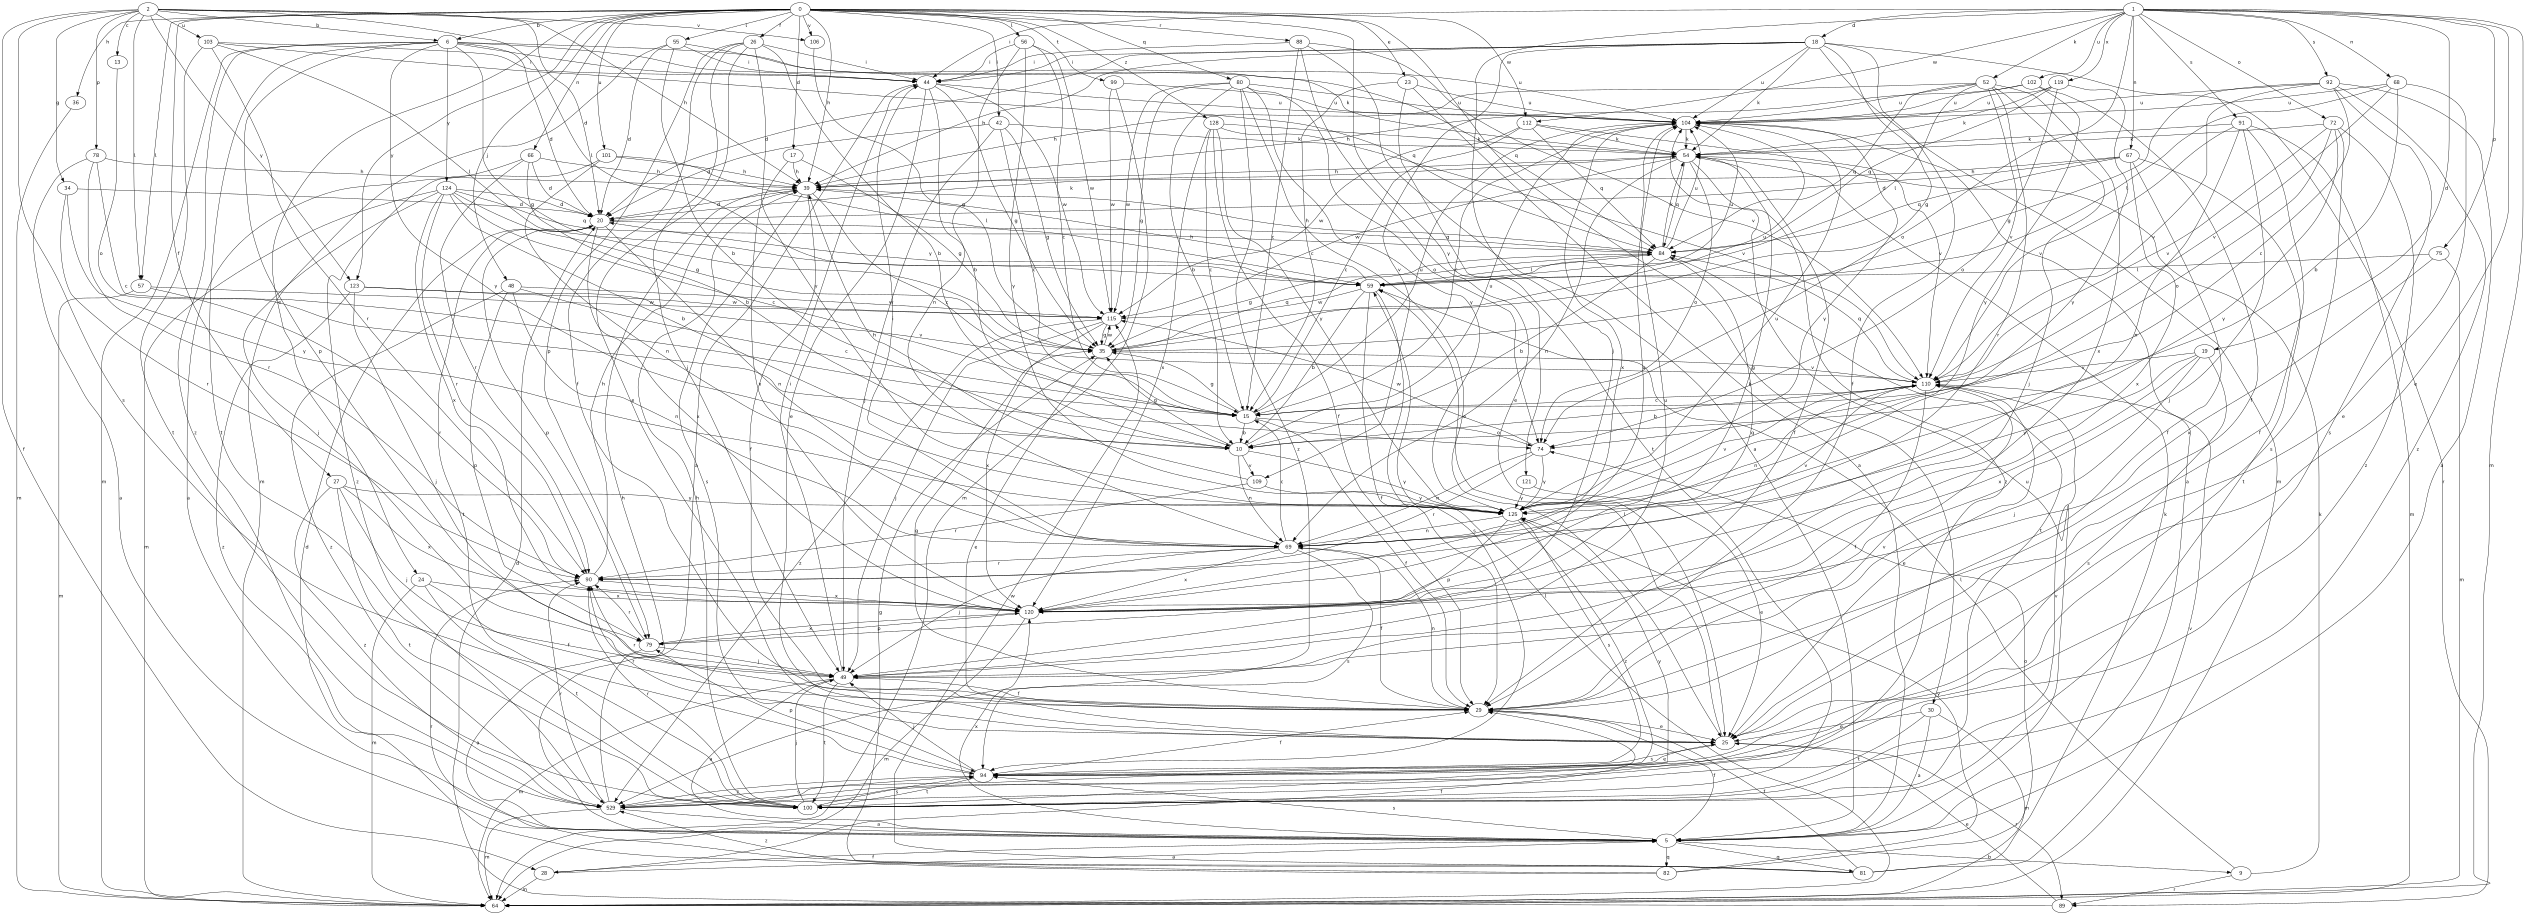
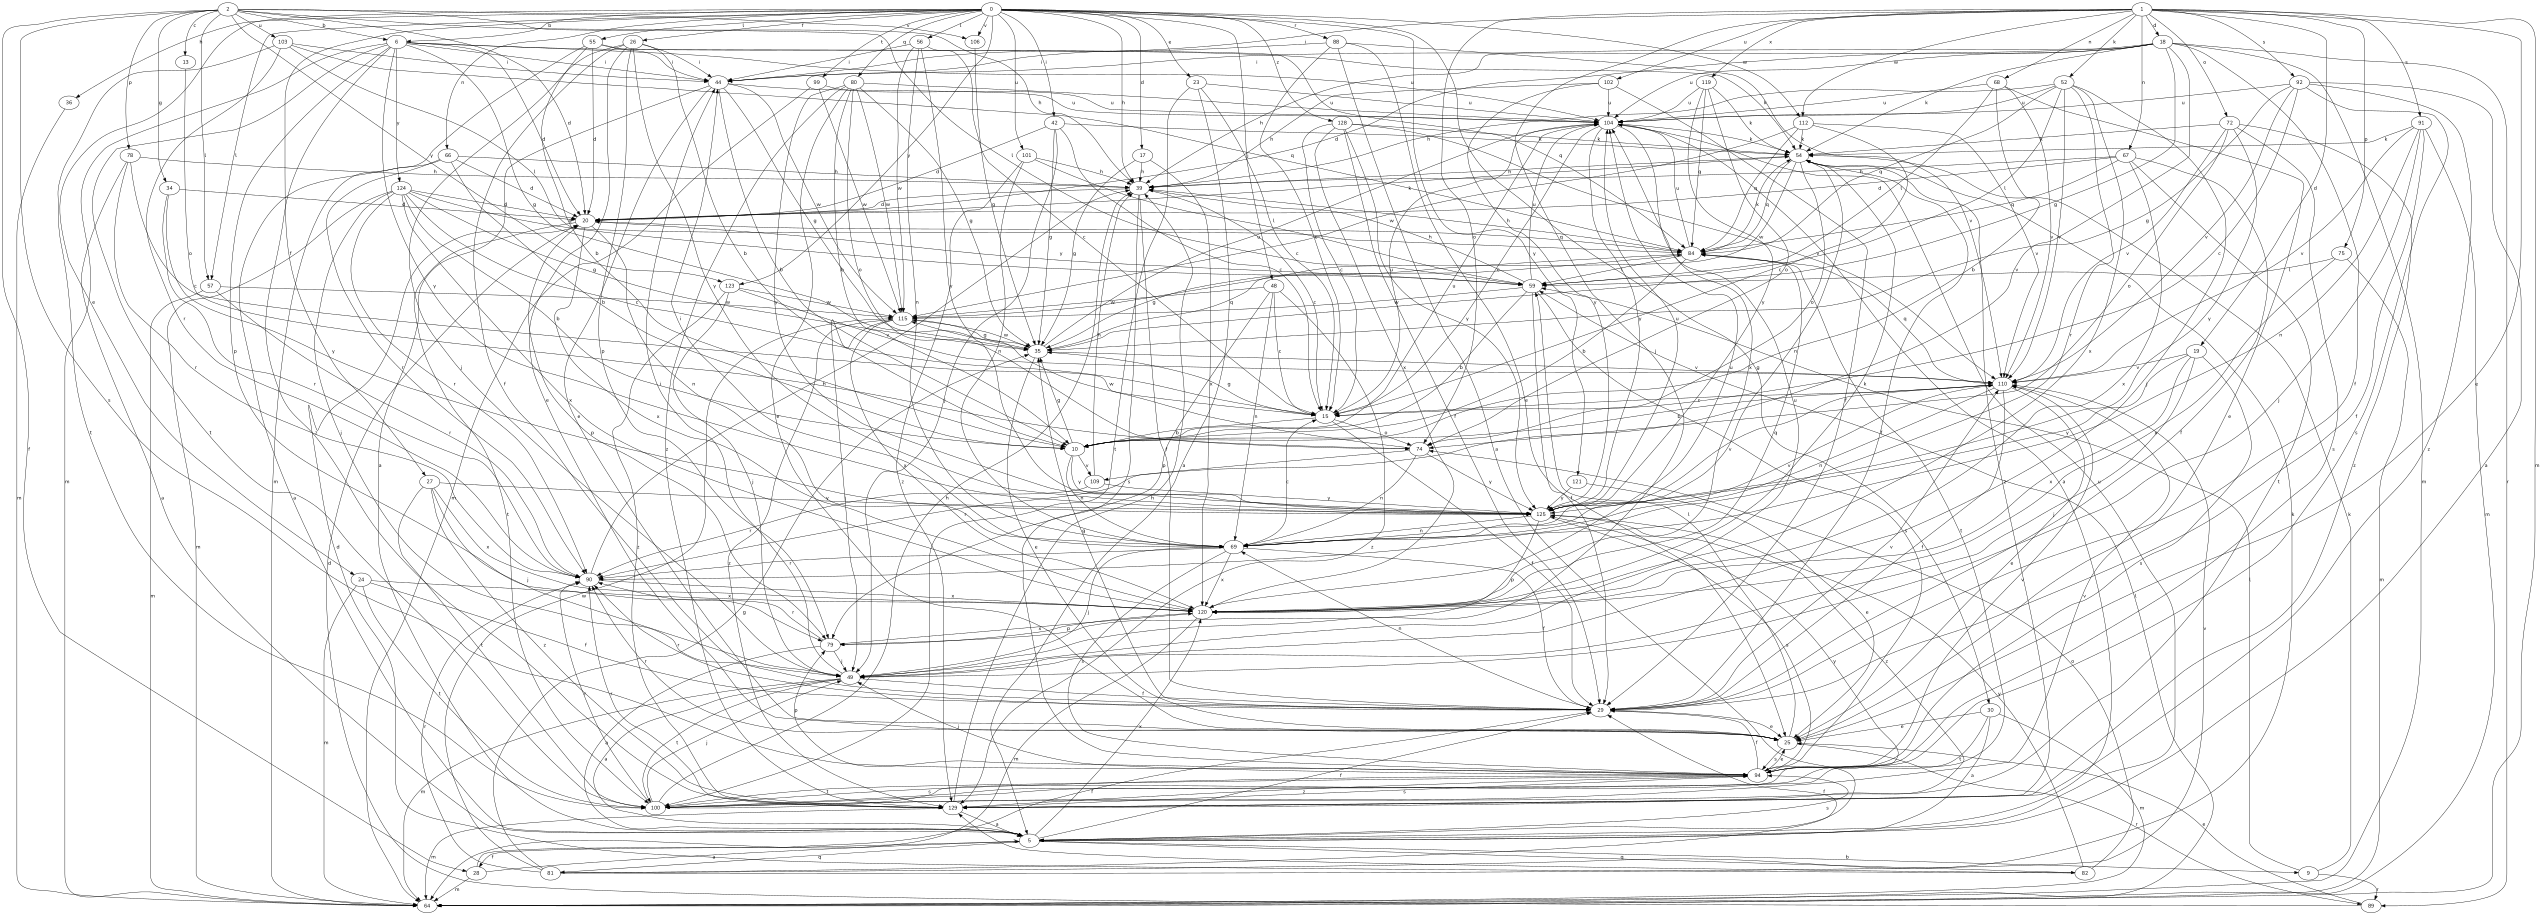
  strict digraph {
    fontname=Nunito
    node [fontname=Nunito]
    edge [fontname=Nunito]
    0
    6
    17
    23
    24
    26
    27
    30
    36
    39
    42
    48
    55
    56
    57
    66
    80
    88
    99
    101
    106
    112
    121
    123
    128
    44
    64
    20
    104
    35
    54
    79
    100
    124
    125
-   129 [label=529]
+   129
    120
    5
    15
    29
    25
    49
    10
    94
    69
    115
    84
    90
    74
    110
    59
    1
    18
    19
    52
    67
    68
    72
    75
    91
    92
    102
    119
    89
    109
    2
    13
    28
    34
    78
    103
    9
    81
    82
    0 -> 6 [label=b]
    0 -> 17 [label=d]
    0 -> 23 [label=e]
    0 -> 24 [label=e]
    0 -> 26 [label=f]
    0 -> 27 [label=f]
    0 -> 30 [label=g]
    0 -> 36 [label=h]
    0 -> 39 [label=h]
    0 -> 42 [label=i]
    0 -> 48 [label=j]
    0 -> 55 [label=l]
    0 -> 56 [label=l]
    0 -> 57 [label=l]
    0 -> 66 [label=n]
    0 -> 80 [label=q]
    0 -> 88 [label=r]
    0 -> 99 [label=t]
    0 -> 101 [label=u]
    0 -> 106 [label=v]
    0 -> 112 [label=w]
    0 -> 121 [label=y]
    0 -> 123 [label=y]
    0 -> 128 [label=z]
    6 -> 44 [label=i]
    6 -> 64 [label=m]
    6 -> 20 [label=d]
    6 -> 104 [label=u]
    6 -> 35 [label=g]
    6 -> 54 [label=k]
    6 -> 79 [label=p]
    6 -> 100 [label=t]
    6 -> 124 [label=y]
    6 -> 125 [label=y]
    6 -> 129 [label=z]
    17 -> 39 [label=h]
    17 -> 35 [label=g]
    17 -> 120 [label=x]
    23 -> 104 [label=u]
    23 -> 100 [label=t]
    23 -> 5 [label=a]
    23 -> 15 [label=c]
    24 -> 64 [label=m]
    24 -> 100 [label=t]
    24 -> 120 [label=x]
    24 -> 29 [label=f]
    26 -> 44 [label=i]
    26 -> 79 [label=p]
    26 -> 125 [label=y]
    26 -> 29 [label=f]
    26 -> 25 [label=e]
    26 -> 49 [label=j]
    26 -> 10 [label=b]
    27 -> 100 [label=t]
    27 -> 125 [label=y]
    27 -> 129 [label=z]
    27 -> 120 [label=x]
    27 -> 49 [label=j]
    30 -> 64 [label=m]
    30 -> 100 [label=t]
    30 -> 5 [label=a]
    30 -> 25 [label=e]
    36 -> 64 [label=m]
    39 -> 20 [label=d]
    39 -> 15 [label=c]
    39 -> 29 [label=f]
    39 -> 94 [label=s]
    42 -> 20 [label=d]
    42 -> 35 [label=g]
    42 -> 54 [label=k]
    42 -> 15 [label=c]
    42 -> 49 [label=j]
    48 -> 79 [label=p]
    48 -> 129 [label=z]
    48 -> 15 [label=c]
    48 -> 69 [label=n]
    48 -> 115 [label=w]
    55 -> 44 [label=i]
    55 -> 64 [label=m]
    55 -> 20 [label=d]
    55 -> 10 [label=b]
    55 -> 84 [label=q]
    56 -> 44 [label=i]
    56 -> 125 [label=y]
    56 -> 15 [label=c]
    56 -> 69 [label=n]
    56 -> 115 [label=w]
    57 -> 64 [label=m]
    57 -> 115 [label=w]
    57 -> 90 [label=r]
    66 -> 39 [label=h]
    66 -> 20 [label=d]
    66 -> 5 [label=a]
    66 -> 10 [label=b]
    66 -> 90 [label=r]
    80 -> 104 [label=u]
    80 -> 35 [label=g]
    80 -> 125 [label=y]
    80 -> 129 [label=z]
    80 -> 25 [label=e]
    80 -> 10 [label=b]
    80 -> 115 [label=w]
    80 -> 74 [label=o]
    88 -> 44 [label=i]
    88 -> 5 [label=a]
    88 -> 15 [label=c]
    88 -> 25 [label=e]
    88 -> 110 [label=v]
    99 -> 64 [label=m]
    99 -> 104 [label=u]
    99 -> 115 [label=w]
    101 -> 39 [label=h]
    101 -> 129 [label=z]
    101 -> 69 [label=n]
    101 -> 59 [label=l]
    106 -> 35 [label=g]
    112 -> 54 [label=k]
    112 -> 15 [label=c]
    112 -> 115 [label=w]
    112 -> 84 [label=q]
    112 -> 110 [label=v]
    121 -> 125 [label=y]
    121 -> 25 [label=e]
    123 -> 129 [label=z]
    123 -> 49 [label=j]
    123 -> 115 [label=w]
    123 -> 110 [label=v]
    128 -> 54 [label=k]
    128 -> 125 [label=y]
    128 -> 120 [label=x]
    128 -> 15 [label=c]
    128 -> 29 [label=f]
    128 -> 110 [label=v]
    44 -> 104 [label=u]
    44 -> 35 [label=g]
    44 -> 5 [label=a]
    44 -> 25 [label=e]
    44 -> 10 [label=b]
    44 -> 115 [label=w]
    64 -> 59 [label=l]
    20 -> 54 [label=k]
    20 -> 79 [label=p]
    20 -> 100 [label=t]
    20 -> 120 [label=x]
    20 -> 69 [label=n]
    20 -> 84 [label=q]
    104 -> 54 [label=k]
    104 -> 125 [label=y]
    104 -> 120 [label=x]
    104 -> 5 [label=a]
    104 -> 15 [label=c]
    35 -> 104 [label=u]
    35 -> 25 [label=e]
    35 -> 115 [label=w]
    35 -> 84 [label=q]
    35 -> 110 [label=v]
    54 -> 39 [label=h]
    54 -> 129 [label=z]
    54 -> 29 [label=f]
    54 -> 69 [label=n]
    54 -> 115 [label=w]
    54 -> 84 [label=q]
    54 -> 74 [label=o]
    79 -> 120 [label=x]
    79 -> 5 [label=a]
    79 -> 49 [label=j]
    79 -> 90 [label=r]
    100 -> 39 [label=h]
    100 -> 125 [label=y]
    100 -> 49 [label=j]
    100 -> 94 [label=s]
    100 -> 90 [label=r]
    100 -> 110 [label=v]
    124 -> 64 [label=m]
    124 -> 20 [label=d]
    124 -> 35 [label=g]
    124 -> 120 [label=x]
    124 -> 15 [label=c]
    124 -> 49 [label=j]
    124 -> 10 [label=b]
    124 -> 84 [label=q]
    124 -> 90 [label=r]
    125 -> 104 [label=u]
    125 -> 79 [label=p]
    125 -> 129 [label=z]
    125 -> 94 [label=s]
    125 -> 69 [label=n]
    125 -> 110 [label=v]
    129 -> 39 [label=h]
    129 -> 64 [label=m]
    129 -> 5 [label=a]
    129 -> 94 [label=s]
    129 -> 90 [label=r]
    120 -> 64 [label=m]
    120 -> 104 [label=u]
    120 -> 54 [label=k]
    120 -> 79 [label=p]
    120 -> 84 [label=q]
    5 -> 104 [label=u]
    5 -> 120 [label=x]
    5 -> 29 [label=f]
    5 -> 94 [label=s]
    5 -> 28 [label=f]
    5 -> 9 [label=b]
    5 -> 81 [label=q]
    5 -> 82 [label=q]
    15 -> 104 [label=u]
    15 -> 35 [label=g]
    15 -> 29 [label=f]
    15 -> 10 [label=b]
    15 -> 74 [label=o]
    29 -> 35 [label=g]
    29 -> 25 [label=e]
    29 -> 69 [label=n]
    29 -> 90 [label=r]
    29 -> 110 [label=v]
    25 -> 94 [label=s]
    25 -> 90 [label=r]
    25 -> 59 [label=l]
    25 -> 89 [label=r]
    49 -> 44 [label=i]
    49 -> 64 [label=m]
    49 -> 104 [label=u]
    49 -> 100 [label=t]
    49 -> 5 [label=a]
    49 -> 29 [label=f]
    10 -> 104 [label=u]
    10 -> 35 [label=g]
    10 -> 125 [label=y]
    10 -> 69 [label=n]
    10 -> 109 [label=v]
    94 -> 79 [label=p]
    94 -> 100 [label=t]
    94 -> 129 [label=z]
    94 -> 29 [label=f]
    94 -> 25 [label=e]
    94 -> 49 [label=j]
+   94 -> 110 [label=v]
    69 -> 44 [label=i]
    69 -> 120 [label=x]
    69 -> 15 [label=c]
    69 -> 29 [label=f]
    69 -> 49 [label=j]
    69 -> 94 [label=s]
    69 -> 90 [label=r]
    69 -> 110 [label=v]
    115 -> 35 [label=g]
    115 -> 129 [label=z]
    115 -> 120 [label=x]
    115 -> 49 [label=j]
    84 -> 39 [label=h]
    84 -> 104 [label=u]
    84 -> 35 [label=g]
    84 -> 54 [label=k]
    84 -> 100 [label=t]
    84 -> 10 [label=b]
    84 -> 59 [label=l]
    90 -> 39 [label=h]
    90 -> 120 [label=x]
    74 -> 125 [label=y]
    74 -> 69 [label=n]
    74 -> 115 [label=w]
    74 -> 90 [label=r]
    110 -> 15 [label=c]
    110 -> 29 [label=f]
    110 -> 25 [label=e]
    110 -> 10 [label=b]
    110 -> 69 [label=n]
    110 -> 84 [label=q]
    59 -> 39 [label=h]
    59 -> 20 [label=y]
    59 -> 104 [label=u]
    59 -> 29 [label=f]
    59 -> 10 [label=b]
    59 -> 94 [label=s]
    59 -> 115 [label=w]
    1 -> 112 [label=w]
    1 -> 44 [label=i]
    1 -> 64 [label=m]
    1 -> 25 [label=e]
    1 -> 49 [label=j]
    1 -> 74 [label=o]
    1 -> 18 [label=d]
    1 -> 19 [label=d]
    1 -> 52 [label=k]
    1 -> 67 [label=n]
    1 -> 68 [label=n]
    1 -> 72 [label=o]
    1 -> 75 [label=p]
    1 -> 91 [label=s]
    1 -> 92 [label=s]
    1 -> 102 [label=u]
    1 -> 119 [label=x]
    18 -> 39 [label=h]
    18 -> 44 [label=i]
    18 -> 64 [label=m]
    18 -> 20 [label=d]
    18 -> 104 [label=u]
    18 -> 35 [label=g]
    18 -> 54 [label=k]
    18 -> 29 [label=f]
    18 -> 89 [label=r]
    18 -> 109 [label=v]
    19 -> 125 [label=y]
    19 -> 120 [label=x]
    19 -> 49 [label=j]
    19 -> 94 [label=s]
    19 -> 110 [label=v]
    52 -> 39 [label=h]
    52 -> 104 [label=u]
    52 -> 120 [label=x]
    52 -> 49 [label=j]
    52 -> 84 [label=q]
    52 -> 90 [label=r]
    52 -> 110 [label=v]
    52 -> 59 [label=l]
    67 -> 39 [label=h]
    67 -> 20 [label=d]
    67 -> 100 [label=t]
    67 -> 120 [label=x]
    67 -> 29 [label=f]
    67 -> 84 [label=q]
    68 -> 104 [label=u]
    68 -> 25 [label=e]
    68 -> 10 [label=b]
    68 -> 110 [label=v]
    68 -> 59 [label=l]
    72 -> 54 [label=k]
    72 -> 125 [label=y]
    72 -> 129 [label=z]
    72 -> 94 [label=s]
    72 -> 74 [label=o]
    72 -> 110 [label=v]
    75 -> 64 [label=m]
    75 -> 120 [label=x]
    75 -> 59 [label=l]
    91 -> 64 [label=m]
    91 -> 54 [label=k]
-   91 -> 25 [label=f]
+   91 -> 29 [label=f]
    91 -> 49 [label=j]
    91 -> 69 [label=n]
    91 -> 110 [label=v]
    92 -> 104 [label=u]
    92 -> 35 [label=g]
    92 -> 129 [label=z]
    92 -> 5 [label=a]
    92 -> 15 [label=c]
    92 -> 94 [label=s]
    92 -> 110 [label=v]
    102 -> 39 [label=h]
    102 -> 104 [label=u]
    102 -> 125 [label=y]
    102 -> 29 [label=f]
    119 -> 104 [label=u]
    119 -> 54 [label=k]
    119 -> 125 [label=y]
    119 -> 84 [label=q]
    119 -> 74 [label=o]
    89 -> 20 [label=d]
    89 -> 25 [label=e]
    109 -> 39 [label=h]
    109 -> 125 [label=y]
    109 -> 90 [label=r]
    2 -> 6 [label=b]
    2 -> 39 [label=h]
    2 -> 57 [label=l]
    2 -> 106 [label=v]
    2 -> 123 [label=y]
    2 -> 20 [label=d]
    2 -> 94 [label=s]
    2 -> 59 [label=l]
    2 -> 13 [label=c]
    2 -> 28 [label=f]
    2 -> 34 [label=g]
    2 -> 78 [label=p]
    2 -> 103 [label=u]
    13 -> 74 [label=o]
    28 -> 64 [label=m]
    28 -> 5 [label=a]
    28 -> 29 [label=f]
    34 -> 20 [label=d]
    34 -> 125 [label=y]
    34 -> 90 [label=r]
    78 -> 39 [label=h]
    78 -> 5 [label=a]
    78 -> 15 [label=c]
    78 -> 90 [label=r]
    103 -> 44 [label=i]
    103 -> 100 [label=t]
    103 -> 84 [label=q]
    103 -> 90 [label=r]
    103 -> 59 [label=l]
    9 -> 54 [label=k]
    9 -> 59 [label=l]
    9 -> 89 [label=r]
    81 -> 35 [label=g]
    81 -> 54 [label=k]
    81 -> 29 [label=f]
    81 -> 115 [label=w]
    81 -> 90 [label=r]
    81 -> 110 [label=v]
    82 -> 20 [label=d]
    82 -> 125 [label=y]
    82 -> 129 [label=z]
    82 -> 74 [label=o]
  }
